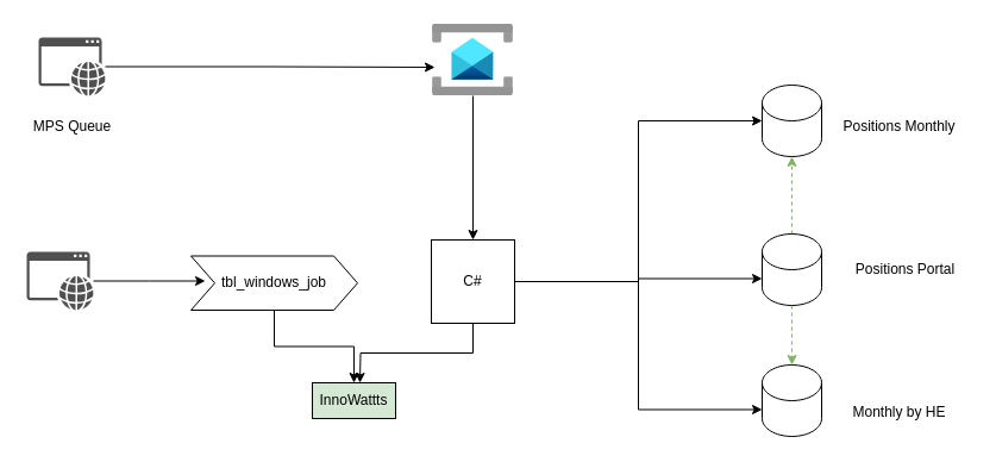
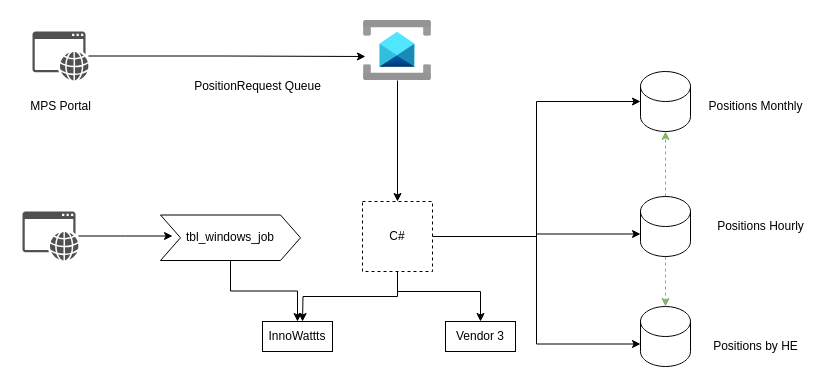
  <mxCell id="0" />
  <mxCell id="1" parent="0" />
  <mxCell id="2" style="edgeStyle=orthogonalEdgeStyle;rounded=0;orthogonalLoop=1;jettySize=auto;html=1;" edge="1" parent="1" source="3"><mxGeometry relative="1" as="geometry"><mxPoint x="172" y="235.5" as="targetPoint" /></mxGeometry></mxCell>
  <mxCell id="3" value="" style="sketch=0;pointerEvents=1;shadow=0;dashed=0;html=1;strokeColor=none;fillColor=#505050;labelPosition=center;verticalLabelPosition=bottom;verticalAlign=top;outlineConnect=0;align=center;shape=mxgraph.office.concepts.application_web;" vertex="1" parent="1"><mxGeometry x="22" y="211" width="56" height="49" as="geometry" /></mxCell>
  <mxCell id="4" style="edgeStyle=orthogonalEdgeStyle;rounded=0;orthogonalLoop=1;jettySize=auto;html=1;" edge="1" parent="1" source="5" target="20"><mxGeometry relative="1" as="geometry" /></mxCell>
  <mxCell id="5" value="tbl_windows_job" style="shape=step;perimeter=stepPerimeter;whiteSpace=wrap;html=1;fixedSize=1;" vertex="1" parent="1"><mxGeometry x="160" y="214.5" width="140" height="45.5" as="geometry" /></mxCell>
  <mxCell id="6" style="edgeStyle=orthogonalEdgeStyle;rounded=0;orthogonalLoop=1;jettySize=auto;html=1;entryX=0;entryY=0.5;entryDx=0;entryDy=0;entryPerimeter=0;" edge="1" parent="1" source="11" target="12"><mxGeometry relative="1" as="geometry" /></mxCell>
  <mxCell id="7" style="edgeStyle=orthogonalEdgeStyle;rounded=0;orthogonalLoop=1;jettySize=auto;html=1;entryX=0;entryY=0;entryDx=0;entryDy=37.5;entryPerimeter=0;" edge="1" parent="1" source="11" target="15"><mxGeometry relative="1" as="geometry" /></mxCell>
  <mxCell id="8" style="edgeStyle=orthogonalEdgeStyle;rounded=0;orthogonalLoop=1;jettySize=auto;html=1;entryX=0;entryY=0;entryDx=0;entryDy=37.5;entryPerimeter=0;" edge="1" parent="1" source="11" target="16"><mxGeometry relative="1" as="geometry" /></mxCell>
  <mxCell id="9" style="edgeStyle=orthogonalEdgeStyle;rounded=0;orthogonalLoop=1;jettySize=auto;html=1;exitX=0.5;exitY=1;exitDx=0;exitDy=0;" edge="1" parent="1" source="11"><mxGeometry relative="1" as="geometry"><mxPoint x="302" y="321" as="targetPoint" /></mxGeometry></mxCell>
- <mxCell id="11" value="C#" style="whiteSpace=wrap;html=1;aspect=fixed;" vertex="1" parent="1"><mxGeometry x="362" y="201" width="70" height="70" as="geometry" /></mxCell>
+ <mxCell id="10" style="edgeStyle=orthogonalEdgeStyle;rounded=0;orthogonalLoop=1;jettySize=auto;html=1;entryX=0.5;entryY=0;entryDx=0;entryDy=0;" edge="1" parent="1" source="11" target="21"><mxGeometry relative="1" as="geometry"><Array as="points"><mxPoint x="397" y="291" /><mxPoint x="480" y="291" /></Array></mxGeometry></mxCell>
+ <mxCell id="11" value="C#" style="whiteSpace=wrap;html=1;aspect=fixed;dashed=1;" vertex="1" parent="1"><mxGeometry x="362" y="201" width="70" height="70" as="geometry" /></mxCell>
  <mxCell id="12" value="" style="shape=cylinder3;whiteSpace=wrap;html=1;boundedLbl=1;backgroundOutline=1;size=15;" vertex="1" parent="1"><mxGeometry x="640" y="71" width="50" height="60" as="geometry" /></mxCell>
  <mxCell id="13" style="edgeStyle=orthogonalEdgeStyle;rounded=0;orthogonalLoop=1;jettySize=auto;html=1;dashed=1;fillColor=#d5e8d4;strokeColor=#82b366;" edge="1" parent="1" source="15" target="12"><mxGeometry relative="1" as="geometry" /></mxCell>
  <mxCell id="14" style="edgeStyle=orthogonalEdgeStyle;rounded=0;orthogonalLoop=1;jettySize=auto;html=1;dashed=1;fillColor=#d5e8d4;strokeColor=#82b366;" edge="1" parent="1" source="15" target="16"><mxGeometry relative="1" as="geometry" /></mxCell>
  <mxCell id="15" value="" style="shape=cylinder3;whiteSpace=wrap;html=1;boundedLbl=1;backgroundOutline=1;size=15;" vertex="1" parent="1"><mxGeometry x="640" y="196" width="50" height="60" as="geometry" /></mxCell>
  <mxCell id="16" value="" style="shape=cylinder3;whiteSpace=wrap;html=1;boundedLbl=1;backgroundOutline=1;size=15;" vertex="1" parent="1"><mxGeometry x="640" y="306" width="50" height="60" as="geometry" /></mxCell>
- <mxCell id="17" value="Positions Portal" style="text;html=1;align=center;verticalAlign=middle;resizable=0;points=[];autosize=1;strokeColor=none;fillColor=none;" vertex="1" parent="1"><mxGeometry x="705" y="211" width="110" height="30" as="geometry" /></mxCell>
+ <mxCell id="17" value="Positions Hourly" style="text;html=1;align=center;verticalAlign=middle;resizable=0;points=[];autosize=1;strokeColor=none;fillColor=none;" vertex="1" parent="1"><mxGeometry x="705" y="211" width="110" height="30" as="geometry" /></mxCell>
  <mxCell id="18" value="Positions Monthly" style="text;html=1;align=center;verticalAlign=middle;resizable=0;points=[];autosize=1;strokeColor=none;fillColor=none;" vertex="1" parent="1"><mxGeometry x="695" y="91" width="120" height="30" as="geometry" /></mxCell>
- <mxCell id="19" value="Monthly by HE" style="text;html=1;align=center;verticalAlign=middle;resizable=0;points=[];autosize=1;strokeColor=none;fillColor=none;" vertex="1" parent="1"><mxGeometry x="700" y="331" width="110" height="30" as="geometry" /></mxCell>
- <mxCell id="20" value="InnoWattts" style="rounded=0;whiteSpace=wrap;html=1;fillColor=#d5e8d4;" vertex="1" parent="1"><mxGeometry x="262" y="321" width="70" height="30" as="geometry" /></mxCell>
+ <mxCell id="19" value="Positions by HE" style="text;html=1;align=center;verticalAlign=middle;resizable=0;points=[];autosize=1;strokeColor=none;fillColor=none;" vertex="1" parent="1"><mxGeometry x="700" y="331" width="110" height="30" as="geometry" /></mxCell>
+ <mxCell id="20" value="InnoWattts" style="rounded=0;whiteSpace=wrap;html=1;" vertex="1" parent="1"><mxGeometry x="262" y="321" width="70" height="30" as="geometry" /></mxCell>
+ <mxCell id="21" value="Vendor 3" style="rounded=0;whiteSpace=wrap;html=1;" vertex="1" parent="1"><mxGeometry x="445" y="321" width="70" height="30" as="geometry" /></mxCell>
  <mxCell id="22" style="edgeStyle=orthogonalEdgeStyle;rounded=0;orthogonalLoop=1;jettySize=auto;html=1;entryX=0.029;entryY=0.6;entryDx=0;entryDy=0;entryPerimeter=0;" edge="1" parent="1" source="23" target="26"><mxGeometry relative="1" as="geometry"><mxPoint x="335" y="55.5" as="targetPoint" /></mxGeometry></mxCell>
  <mxCell id="23" value="" style="sketch=0;pointerEvents=1;shadow=0;dashed=0;html=1;strokeColor=none;fillColor=#505050;labelPosition=center;verticalLabelPosition=bottom;verticalAlign=top;outlineConnect=0;align=center;shape=mxgraph.office.concepts.application_web;" vertex="1" parent="1"><mxGeometry x="32" y="31" width="56" height="49" as="geometry" /></mxCell>
- <mxCell id="24" value="MPS Queue" style="text;html=1;align=center;verticalAlign=middle;resizable=0;points=[];autosize=1;strokeColor=none;fillColor=none;" vertex="1" parent="1"><mxGeometry x="20" y="91" width="80" height="30" as="geometry" /></mxCell>
+ <mxCell id="24" value="MPS Portal" style="text;html=1;align=center;verticalAlign=middle;resizable=0;points=[];autosize=1;strokeColor=none;fillColor=none;" vertex="1" parent="1"><mxGeometry x="20" y="91" width="80" height="30" as="geometry" /></mxCell>
  <mxCell id="25" style="edgeStyle=orthogonalEdgeStyle;rounded=0;orthogonalLoop=1;jettySize=auto;html=1;entryX=0.5;entryY=0;entryDx=0;entryDy=0;" edge="1" parent="1" source="26" target="11"><mxGeometry relative="1" as="geometry" /></mxCell>
  <mxCell id="26" value="" style="image;aspect=fixed;html=1;points=[];align=center;fontSize=12;image=img/lib/azure2/integration/Service_Bus.svg;" vertex="1" parent="1"><mxGeometry x="363" y="20" width="68" height="60" as="geometry" /></mxCell>
+ <mxCell id="27" value="PositionRequest Queue" style="text;html=1;align=center;verticalAlign=middle;resizable=0;points=[];autosize=1;strokeColor=none;fillColor=none;" vertex="1" parent="1"><mxGeometry x="182" y="71" width="150" height="30" as="geometry" /></mxCell>
